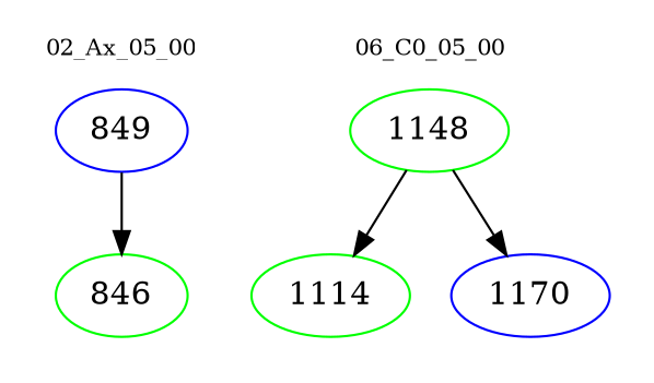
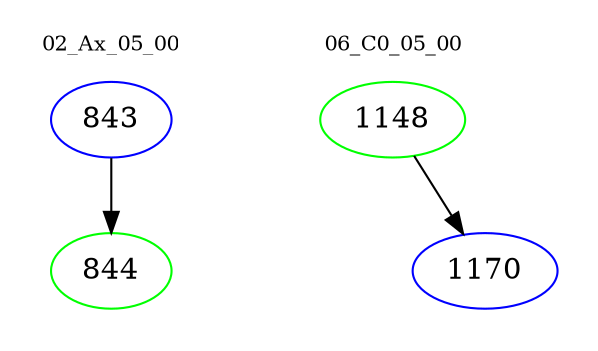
  digraph {
    node [color=green]
    edge [color=black]
-   n1 [color=blue label=849]
-   n2 [label=846]
+   n1 [color=blue label=843]
+   n2 [label=844]
    n3 [label=1148]
-   n4 [label=1114]
    n5 [color=blue label=1170]
    subgraph cluster_1 {
      color=white
      fontsize=10
      label="02_Ax_05_00"
      n1
      n2
    }
    subgraph cluster_2 {
      color=white
      fontsize=10
      label="06_C0_05_00"
      n3
-     n4
      n5
    }
    n1 -> n2
-   n3 -> n4
    n3 -> n5
  }
